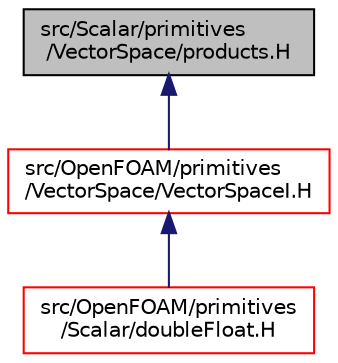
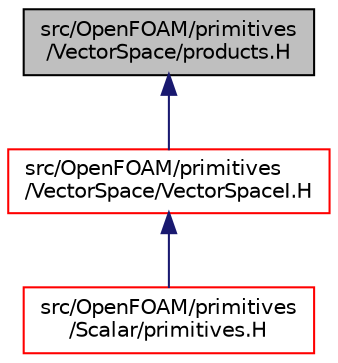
  digraph {
    fontname="DejaVu Sans"
    node [color=red fontname="DejaVu Sans" fontsize=10 shape=record]
    edge [color=midnightblue dir=back fontname="DejaVu Sans" fontsize=10 labelfontname=Helvetica labelfontsize=10 style=solid]
-   n1 [color=black fillcolor=grey75 fontcolor=black height=0.2 label="src/Scalar/primitives\l/VectorSpace/products.H" style=filled width=0.4]
+   n1 [color=black fillcolor=grey75 fontcolor=black height=0.2 label="src/OpenFOAM/primitives\l/VectorSpace/products.H" style=filled width=0.4]
    n2 [height=0.2 label="src/OpenFOAM/primitives\l/VectorSpace/VectorSpaceI.H" width=0.4]
-   n3 [height=0.2 label="src/OpenFOAM/primitives\l/Scalar/doubleFloat.H" width=0.4]
+   n3 [height=0.2 label="src/OpenFOAM/primitives\l/Scalar/primitives.H" width=0.4]
    n1 -> n2
    n2 -> n3
  }
